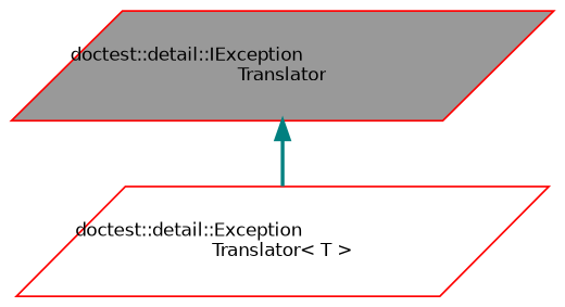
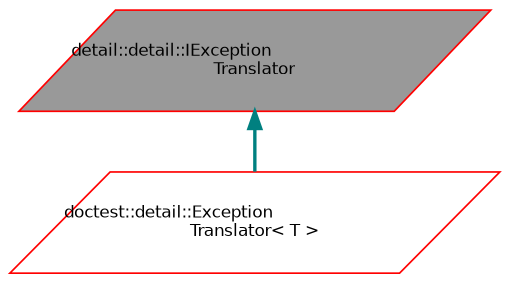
  digraph {
    node [color=red fontname=Helvetica fontsize=10 shape=parallelogram style=filled]
-   n1 [fillcolor=grey60 fontcolor=black height=0.2 label="doctest::detail::IException\lTranslator" width=0.4]
+   n1 [fillcolor=grey60 fontcolor=black height=0.2 label="detail::detail::IException\lTranslator" width=0.4]
    n2 [fillcolor=white height=0.2 label="doctest::detail::Exception\lTranslator\< T \>" width=0.4]
    n1 -> n2 [color=teal dir=back fontname=Helvetica fontsize=10 labelfontname=Helvetica labelfontsize=10 style=bold]
  }
